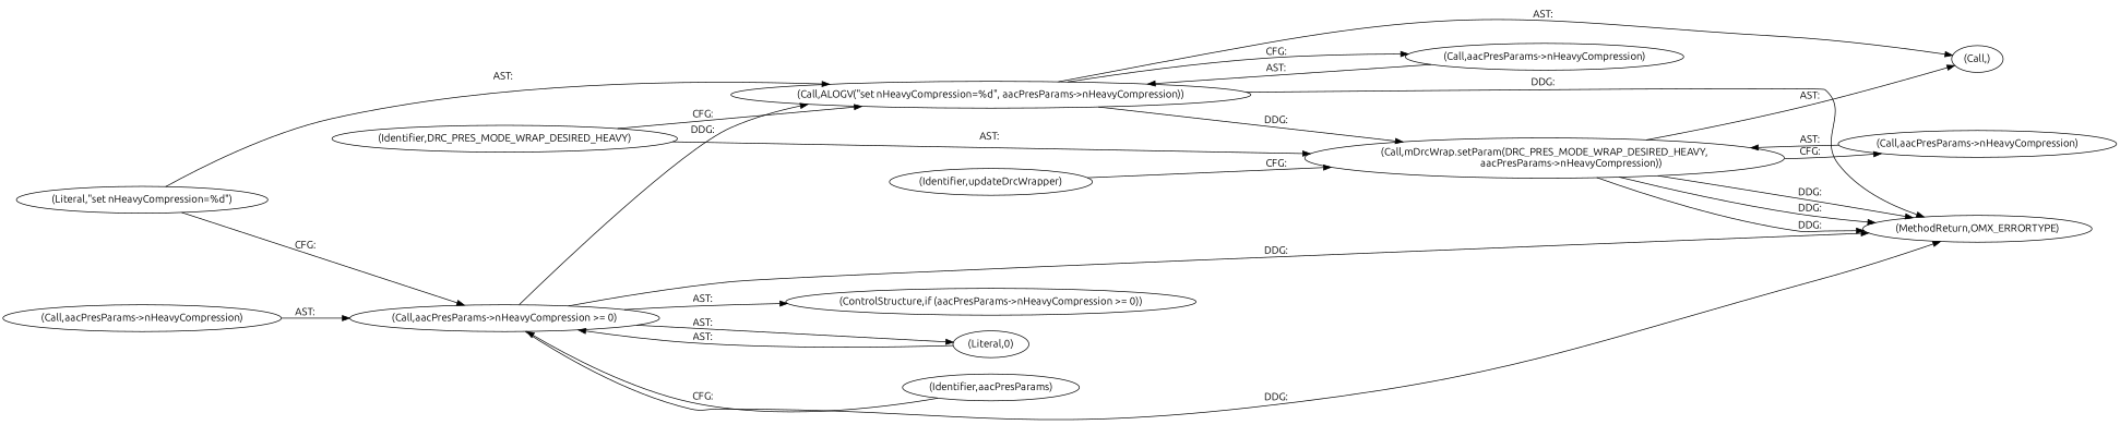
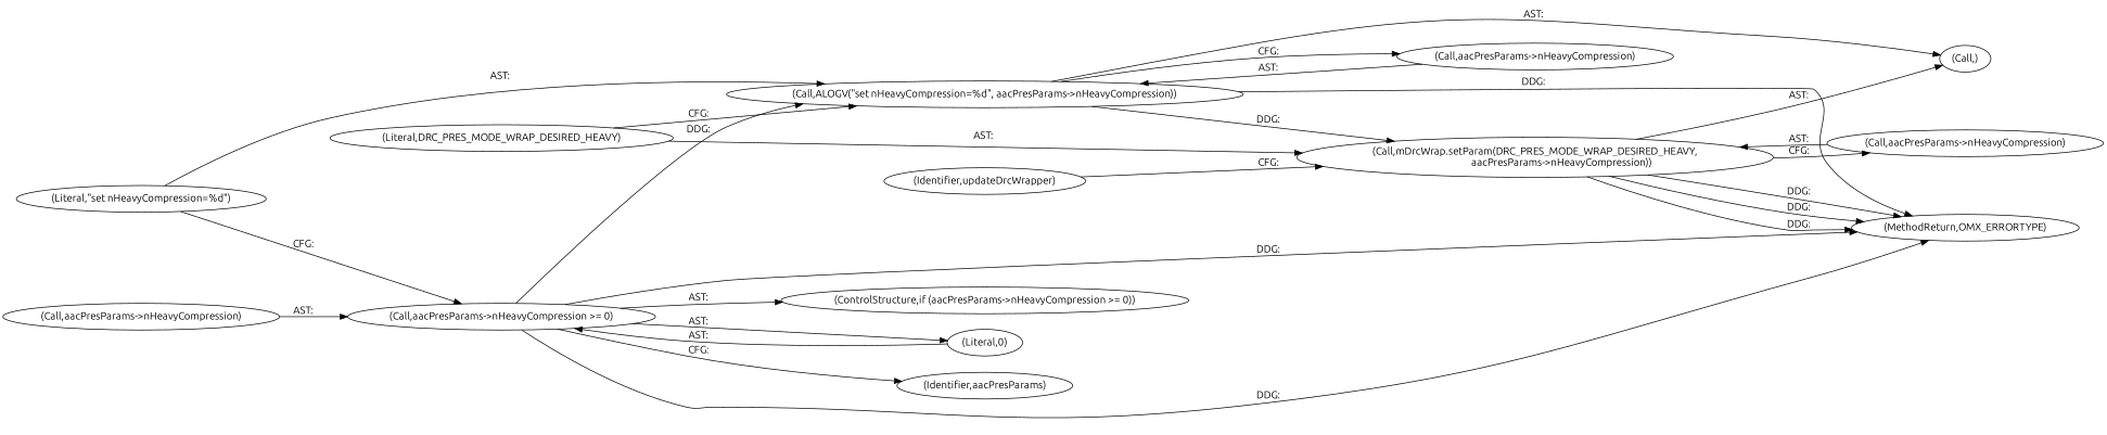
  digraph {
    fontname=Ubuntu
    rankdir=LR
    node [fontname=Ubuntu]
    edge [fontname=Ubuntu]
    n1 [label="(Call,ALOGV(\"set nHeavyCompression=%d\", aacPresParams->nHeavyCompression))"]
    n2 [label="(Call,mDrcWrap.setParam(DRC_PRES_MODE_WRAP_DESIRED_HEAVY,\n                        aacPresParams->nHeavyCompression))"]
    n3 [label="(Call,)"]
    n4 [label="(Call,aacPresParams->nHeavyCompression)"]
    n5 [label="(MethodReturn,OMX_ERRORTYPE)"]
    n6 [label="(Call,aacPresParams->nHeavyCompression)"]
    n7 [label="(Call,aacPresParams->nHeavyCompression >= 0)"]
    n8 [label="(ControlStructure,if (aacPresParams->nHeavyCompression >= 0))"]
    n9 [label="(Literal,0)"]
    n10 [label="(Call,aacPresParams->nHeavyCompression)"]
-   n11 [label="(Identifier,DRC_PRES_MODE_WRAP_DESIRED_HEAVY)"]
+   n11 [label="(Literal,DRC_PRES_MODE_WRAP_DESIRED_HEAVY)"]
    n12 [label="(Identifier,updateDrcWrapper)"]
    n13 [label="(Identifier,aacPresParams)"]
    n14 [label="(Literal,\"set nHeavyCompression=%d\")"]
    n1 -> n2 [label="DDG: "]
    n1 -> n3 [label="AST: "]
    n1 -> n4 [label="CFG: "]
    n1 -> n5 [label="DDG: "]
    n2 -> n3 [label="AST: "]
    n2 -> n5 [label="DDG: "]
    n2 -> n5 [label="DDG: "]
    n2 -> n5 [label="DDG: "]
    n2 -> n6 [label="CFG: "]
    n4 -> n1 [label="AST: "]
    n6 -> n2 [label="AST: "]
    n7 -> n1 [label="DDG: "]
    n7 -> n5 [label="DDG: "]
    n7 -> n5 [label="DDG: "]
    n7 -> n8 [label="AST: "]
    n7 -> n9 [label="AST: "]
    n9 -> n7 [label="AST: "]
    n10 -> n7 [label="AST: "]
    n11 -> n1 [label="CFG: "]
    n11 -> n2 [label="AST: "]
    n12 -> n2 [label="CFG: "]
-   n13 -> n7 [label="CFG: "]
+   n7 -> n13 [label="CFG: "]
    n14 -> n1 [label="AST: "]
    n14 -> n7 [label="CFG: "]
  }
